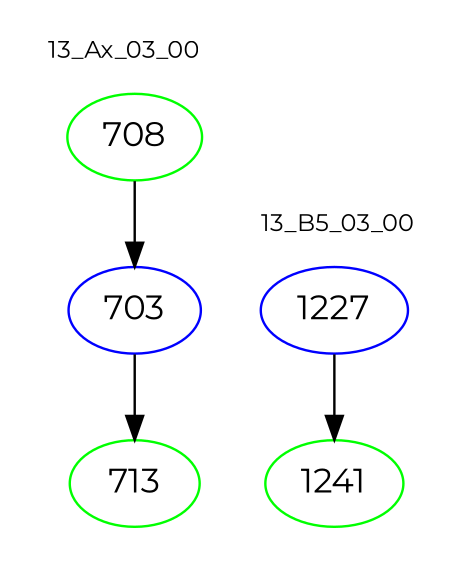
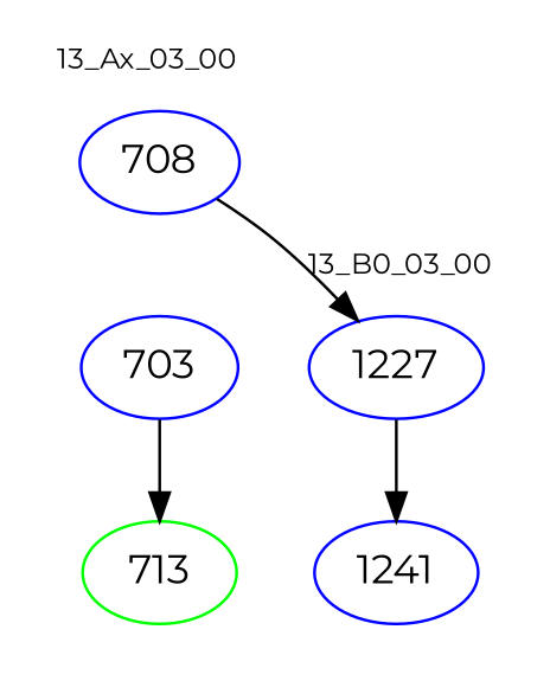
  digraph {
    fontname=Montserrat
    node [color=blue fontname=Montserrat]
    edge [color=black fontname=Montserrat]
-   n1 [color=green label=708]
+   n1 [label=708]
    n2 [label=703]
    n3 [color=green label=713]
    n4 [label=1227]
-   n5 [color=green label=1241]
+   n5 [label=1241]
    subgraph cluster_1 {
      color=white
      fontsize=10
      label="13_Ax_03_00"
      n1
      n2
      n3
    }
    subgraph cluster_2 {
      color=white
      fontsize=10
-     label="13_B5_03_00"
+     label="13_B0_03_00"
      n4
      n5
    }
-   n1 -> n2
+   n1 -> n4
    n2 -> n3
    n4 -> n5
  }
